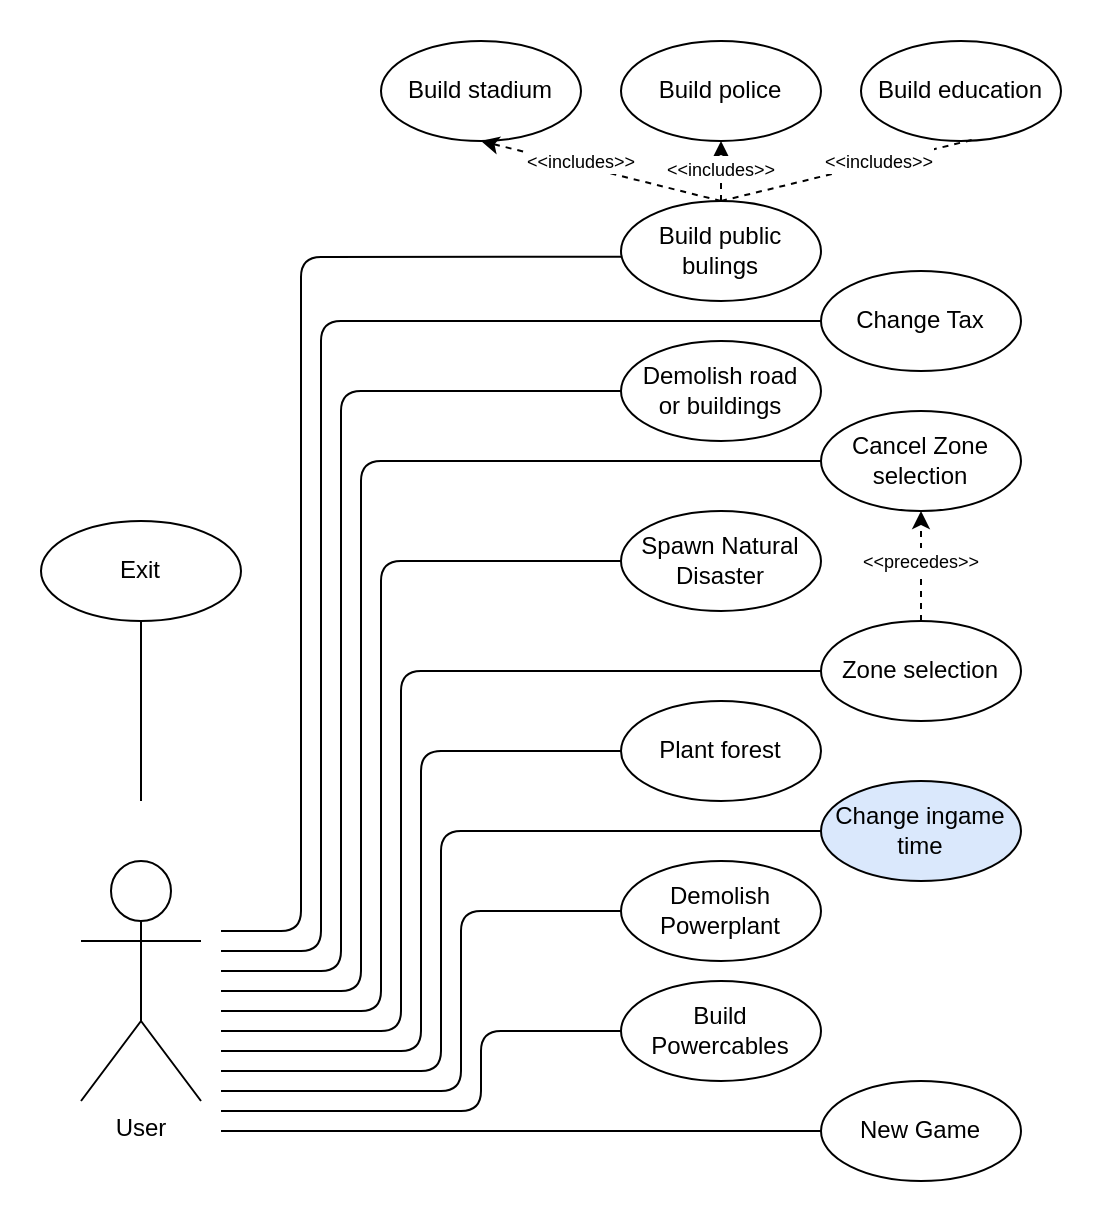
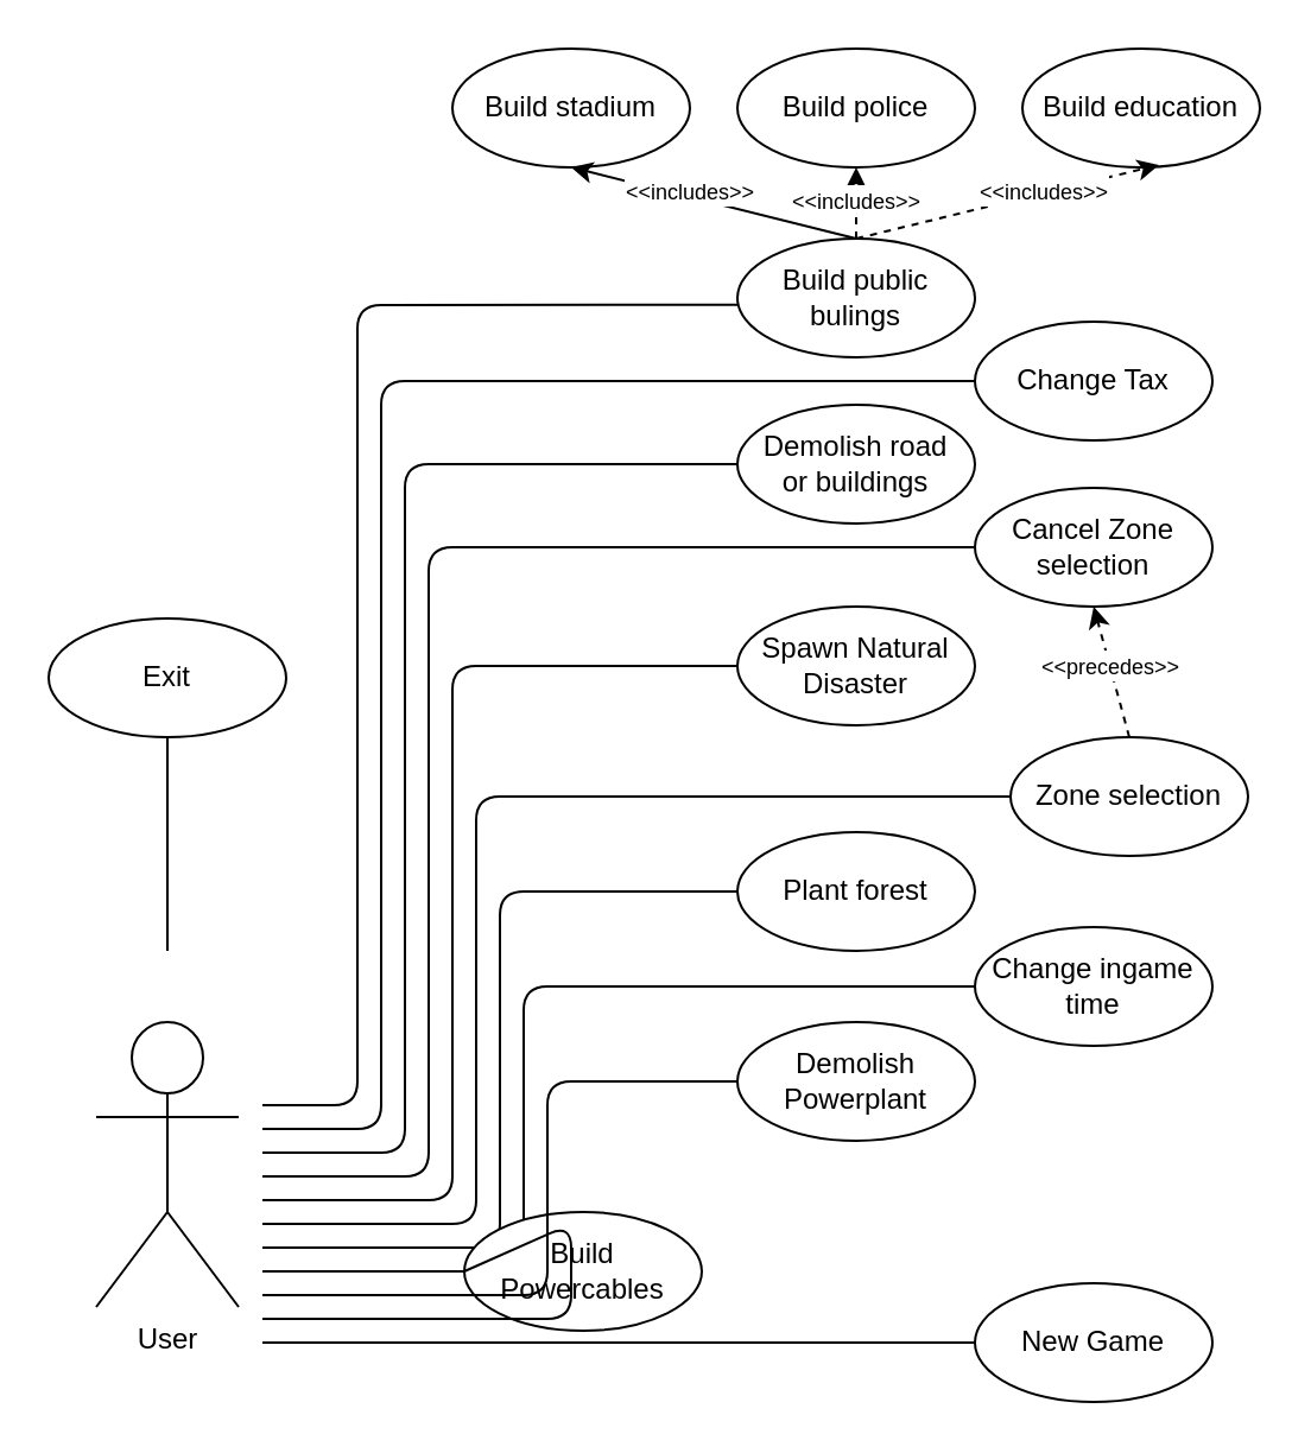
  <mxCell id="0" />
  <mxCell id="1" parent="0" />
  <mxCell id="2" value="User" style="shape=umlActor;verticalLabelPosition=bottom;verticalAlign=top;html=1;outlineConnect=0;" parent="1" vertex="1"><mxGeometry x="40" y="430" width="60" height="120" as="geometry" /></mxCell>
  <mxCell id="3" value="New Game" style="ellipse;whiteSpace=wrap;html=1;" parent="1" vertex="1"><mxGeometry x="410" y="540" width="100" height="50" as="geometry" /></mxCell>
- <mxCell id="4" value="Zone selection" style="ellipse;whiteSpace=wrap;html=1;" parent="1" vertex="1"><mxGeometry x="410" y="310" width="100" height="50" as="geometry" /></mxCell>
+ <mxCell id="4" value="Zone selection" style="ellipse;whiteSpace=wrap;html=1;" parent="1" vertex="1"><mxGeometry x="425" y="310" width="100" height="50" as="geometry" /></mxCell>
  <mxCell id="5" value="Change Tax" style="ellipse;whiteSpace=wrap;html=1;" parent="1" vertex="1"><mxGeometry x="410" y="135" width="100" height="50" as="geometry" /></mxCell>
- <mxCell id="6" value="Change ingame time" style="ellipse;whiteSpace=wrap;html=1;fillColor=#dae8fc;" parent="1" vertex="1"><mxGeometry x="410" y="390" width="100" height="50" as="geometry" /></mxCell>
+ <mxCell id="6" value="Change ingame time" style="ellipse;whiteSpace=wrap;html=1;" parent="1" vertex="1"><mxGeometry x="410" y="390" width="100" height="50" as="geometry" /></mxCell>
  <mxCell id="7" value="Demolish road&lt;br&gt;or buildings" style="ellipse;whiteSpace=wrap;html=1;" parent="1" vertex="1"><mxGeometry x="310" y="170" width="100" height="50" as="geometry" /></mxCell>
  <mxCell id="8" value="Build public bulings" style="ellipse;whiteSpace=wrap;html=1;" parent="1" vertex="1"><mxGeometry x="310" y="100" width="100" height="50" as="geometry" /></mxCell>
  <mxCell id="9" value="Cancel Zone selection" style="ellipse;whiteSpace=wrap;html=1;" parent="1" vertex="1"><mxGeometry x="410" y="205" width="100" height="50" as="geometry" /></mxCell>
  <mxCell id="10" value="Exit" style="ellipse;whiteSpace=wrap;html=1;" parent="1" vertex="1"><mxGeometry x="20" y="260" width="100" height="50" as="geometry" /></mxCell>
  <mxCell id="11" value="" style="endArrow=none;html=1;rounded=0;entryX=0.5;entryY=1;entryDx=0;entryDy=0;endFill=0;" parent="1" target="10" edge="1"><mxGeometry width="50" height="50" relative="1" as="geometry"><mxPoint x="70" y="400" as="sourcePoint" /><mxPoint x="140" y="370" as="targetPoint" /></mxGeometry></mxCell>
  <mxCell id="12" value="" style="endArrow=none;html=1;rounded=0;entryX=0;entryY=0.5;entryDx=0;entryDy=0;" parent="1" target="3" edge="1"><mxGeometry width="50" height="50" relative="1" as="geometry"><mxPoint x="110" y="565" as="sourcePoint" /><mxPoint x="190" y="545" as="targetPoint" /></mxGeometry></mxCell>
  <mxCell id="13" value="" style="endArrow=none;html=1;rounded=1;entryX=0;entryY=0.5;entryDx=0;entryDy=0;" parent="1" target="6" edge="1"><mxGeometry width="50" height="50" relative="1" as="geometry"><mxPoint x="110" y="535" as="sourcePoint" /><mxPoint x="290" y="465" as="targetPoint" /><Array as="points"><mxPoint x="220" y="535" /><mxPoint x="220" y="415" /></Array></mxGeometry></mxCell>
  <mxCell id="14" value="" style="endArrow=none;html=1;rounded=1;entryX=0;entryY=0.5;entryDx=0;entryDy=0;" parent="1" target="4" edge="1"><mxGeometry width="50" height="50" relative="1" as="geometry"><mxPoint x="110" y="515" as="sourcePoint" /><mxPoint x="430" y="380" as="targetPoint" /><Array as="points"><mxPoint x="200" y="515" /><mxPoint x="200" y="335" /></Array></mxGeometry></mxCell>
  <mxCell id="15" value="" style="endArrow=none;html=1;rounded=1;entryX=0;entryY=0.5;entryDx=0;entryDy=0;" parent="1" target="9" edge="1"><mxGeometry width="50" height="50" relative="1" as="geometry"><mxPoint x="110" y="495" as="sourcePoint" /><mxPoint x="480" y="310" as="targetPoint" /><Array as="points"><mxPoint x="180" y="495" /><mxPoint x="180" y="230" /></Array></mxGeometry></mxCell>
  <mxCell id="16" value="" style="endArrow=none;html=1;rounded=1;entryX=0;entryY=0.5;entryDx=0;entryDy=0;" parent="1" target="7" edge="1"><mxGeometry width="50" height="50" relative="1" as="geometry"><mxPoint x="110" y="485" as="sourcePoint" /><mxPoint x="620" y="230" as="targetPoint" /><Array as="points"><mxPoint x="170" y="485" /><mxPoint x="170" y="195" /></Array></mxGeometry></mxCell>
  <mxCell id="17" value="&lt;font style=&quot;font-size: 9px;&quot;&gt;&amp;lt;&amp;lt;precedes&amp;gt;&amp;gt;&lt;/font&gt;" style="endArrow=classic;dashed=1;html=1;rounded=0;exitX=0.5;exitY=0;exitDx=0;exitDy=0;entryX=0.5;entryY=1;entryDx=0;entryDy=0;startArrow=none;startFill=0;endFill=1;" parent="1" source="4" target="9" edge="1"><mxGeometry x="0.091" width="50" height="50" relative="1" as="geometry"><mxPoint x="320" y="390" as="sourcePoint" /><mxPoint x="370" y="340" as="targetPoint" /><Array as="points" /><mxPoint as="offset" /></mxGeometry></mxCell>
  <mxCell id="18" value="" style="endArrow=none;html=1;rounded=1;entryX=0;entryY=0.5;entryDx=0;entryDy=0;" parent="1" target="5" edge="1"><mxGeometry width="50" height="50" relative="1" as="geometry"><mxPoint x="110" y="475" as="sourcePoint" /><mxPoint x="310" y="180" as="targetPoint" /><Array as="points"><mxPoint x="160" y="475" /><mxPoint x="160" y="160" /></Array></mxGeometry></mxCell>
  <mxCell id="19" value="" style="endArrow=none;html=1;rounded=1;entryX=0.004;entryY=0.557;entryDx=0;entryDy=0;entryPerimeter=0;" parent="1" target="8" edge="1"><mxGeometry width="50" height="50" relative="1" as="geometry"><mxPoint x="110" y="465" as="sourcePoint" /><mxPoint x="310" y="165" as="targetPoint" /><Array as="points"><mxPoint x="150" y="465" /><mxPoint x="150" y="128" /></Array></mxGeometry></mxCell>
  <mxCell id="20" value="Plant forest" style="ellipse;whiteSpace=wrap;html=1;fontSize=12;" parent="1" vertex="1"><mxGeometry x="310" y="350" width="100" height="50" as="geometry" /></mxCell>
  <mxCell id="21" value="" style="endArrow=none;html=1;rounded=1;fontSize=12;" parent="1" target="20" edge="1"><mxGeometry width="50" height="50" relative="1" as="geometry"><mxPoint x="110" y="525" as="sourcePoint" /><mxPoint x="410" y="195" as="targetPoint" /><Array as="points"><mxPoint x="210" y="525" /><mxPoint x="210" y="375" /></Array></mxGeometry></mxCell>
  <mxCell id="22" value="Build stadium" style="ellipse;whiteSpace=wrap;html=1;fontSize=12;" parent="1" vertex="1"><mxGeometry x="190" y="20" width="100" height="50" as="geometry" /></mxCell>
  <mxCell id="23" value="Build police" style="ellipse;whiteSpace=wrap;html=1;fontSize=12;" parent="1" vertex="1"><mxGeometry x="310" y="20" width="100" height="50" as="geometry" /></mxCell>
  <mxCell id="24" value="Build education" style="ellipse;whiteSpace=wrap;html=1;fontSize=12;" parent="1" vertex="1"><mxGeometry x="430" y="20" width="100" height="50" as="geometry" /></mxCell>
- <mxCell id="25" value="&lt;font style=&quot;font-size: 9px;&quot;&gt;&amp;lt;&amp;lt;includes&amp;gt;&amp;gt;&lt;/font&gt;" style="endArrow=none;dashed=1;html=1;rounded=0;exitX=0.5;exitY=0;exitDx=0;exitDy=0;startArrow=none;startFill=0;endFill=1;entryX=0.575;entryY=0.98;entryDx=0;entryDy=0;entryPerimeter=0;" parent="1" source="8" target="24" edge="1"><mxGeometry x="0.257" y="1" width="50" height="50" relative="1" as="geometry"><mxPoint x="409.52" y="115" as="sourcePoint" /><mxPoint x="460" y="70" as="targetPoint" /><Array as="points" /><mxPoint as="offset" /></mxGeometry></mxCell>
- <mxCell id="26" value="&lt;font style=&quot;font-size: 9px;&quot;&gt;&amp;lt;&amp;lt;includes&amp;gt;&amp;gt;&lt;/font&gt;" style="endArrow=classic;dashed=1;html=1;rounded=0;exitX=0.5;exitY=0;exitDx=0;exitDy=0;startArrow=none;startFill=0;endFill=1;entryX=0.5;entryY=1;entryDx=0;entryDy=0;" parent="1" source="8" target="22" edge="1"><mxGeometry x="0.176" y="-2" width="50" height="50" relative="1" as="geometry"><mxPoint x="250" y="100" as="sourcePoint" /><mxPoint x="260" y="70" as="targetPoint" /><Array as="points" /><mxPoint as="offset" /></mxGeometry></mxCell>
+ <mxCell id="25" value="&lt;font style=&quot;font-size: 9px;&quot;&gt;&amp;lt;&amp;lt;includes&amp;gt;&amp;gt;&lt;/font&gt;" style="endArrow=classic;dashed=1;html=1;rounded=0;exitX=0.5;exitY=0;exitDx=0;exitDy=0;startArrow=none;startFill=0;endFill=1;entryX=0.575;entryY=0.98;entryDx=0;entryDy=0;entryPerimeter=0;" parent="1" source="8" target="24" edge="1"><mxGeometry x="0.257" y="1" width="50" height="50" relative="1" as="geometry"><mxPoint x="409.52" y="115" as="sourcePoint" /><mxPoint x="460" y="70" as="targetPoint" /><Array as="points" /><mxPoint as="offset" /></mxGeometry></mxCell>
+ <mxCell id="26" value="&lt;font style=&quot;font-size: 9px;&quot;&gt;&amp;lt;&amp;lt;includes&amp;gt;&amp;gt;&lt;/font&gt;" style="endArrow=classic;dashed=0;html=1;rounded=0;exitX=0.5;exitY=0;exitDx=0;exitDy=0;startArrow=none;startFill=0;endFill=1;entryX=0.5;entryY=1;entryDx=0;entryDy=0;" parent="1" source="8" target="22" edge="1"><mxGeometry x="0.176" y="-2" width="50" height="50" relative="1" as="geometry"><mxPoint x="250" y="100" as="sourcePoint" /><mxPoint x="260" y="70" as="targetPoint" /><Array as="points" /><mxPoint as="offset" /></mxGeometry></mxCell>
  <mxCell id="27" value="&lt;font style=&quot;font-size: 9px;&quot;&gt;&amp;lt;&amp;lt;includes&amp;gt;&amp;gt;&lt;/font&gt;" style="endArrow=classic;dashed=1;html=1;rounded=0;exitX=0.5;exitY=0;exitDx=0;exitDy=0;startArrow=none;startFill=0;endFill=1;" parent="1" source="8" edge="1"><mxGeometry x="0.091" width="50" height="50" relative="1" as="geometry"><mxPoint x="380" y="120" as="sourcePoint" /><mxPoint x="360" y="70" as="targetPoint" /><Array as="points" /><mxPoint as="offset" /></mxGeometry></mxCell>
  <mxCell id="28" value="Spawn Natural Disaster" style="ellipse;whiteSpace=wrap;html=1;" parent="1" vertex="1"><mxGeometry x="310" y="255" width="100" height="50" as="geometry" /></mxCell>
  <mxCell id="29" value="" style="endArrow=none;html=1;rounded=1;entryX=0;entryY=0.5;entryDx=0;entryDy=0;" parent="1" target="28" edge="1"><mxGeometry width="50" height="50" relative="1" as="geometry"><mxPoint x="110" y="505" as="sourcePoint" /><mxPoint x="380" y="360" as="targetPoint" /><Array as="points"><mxPoint x="190" y="505" /><mxPoint x="190" y="280" /></Array></mxGeometry></mxCell>
  <mxCell id="30" value="Demolish Powerplant" style="ellipse;whiteSpace=wrap;html=1;" parent="1" vertex="1"><mxGeometry x="310" y="430" width="100" height="50" as="geometry" /></mxCell>
- <mxCell id="31" value="Build Powercables" style="ellipse;whiteSpace=wrap;html=1;" parent="1" vertex="1"><mxGeometry x="310" y="490" width="100" height="50" as="geometry" /></mxCell>
+ <mxCell id="31" value="Build Powercables" style="ellipse;whiteSpace=wrap;html=1;" parent="1" vertex="1"><mxGeometry x="195" y="510" width="100" height="50" as="geometry" /></mxCell>
  <mxCell id="32" value="" style="endArrow=none;html=1;rounded=1;entryX=0;entryY=0.5;entryDx=0;entryDy=0;" parent="1" target="30" edge="1"><mxGeometry width="50" height="50" relative="1" as="geometry"><mxPoint x="110" y="545" as="sourcePoint" /><mxPoint x="420" y="425" as="targetPoint" /><Array as="points"><mxPoint x="230" y="545" /><mxPoint x="230" y="455" /></Array></mxGeometry></mxCell>
  <mxCell id="33" value="" style="endArrow=none;html=1;rounded=1;entryX=0;entryY=0.5;entryDx=0;entryDy=0;" parent="1" target="31" edge="1"><mxGeometry width="50" height="50" relative="1" as="geometry"><mxPoint x="110" y="555" as="sourcePoint" /><mxPoint x="320" y="465" as="targetPoint" /><Array as="points"><mxPoint x="240" y="555" /><mxPoint x="240" y="515" /></Array></mxGeometry></mxCell>
